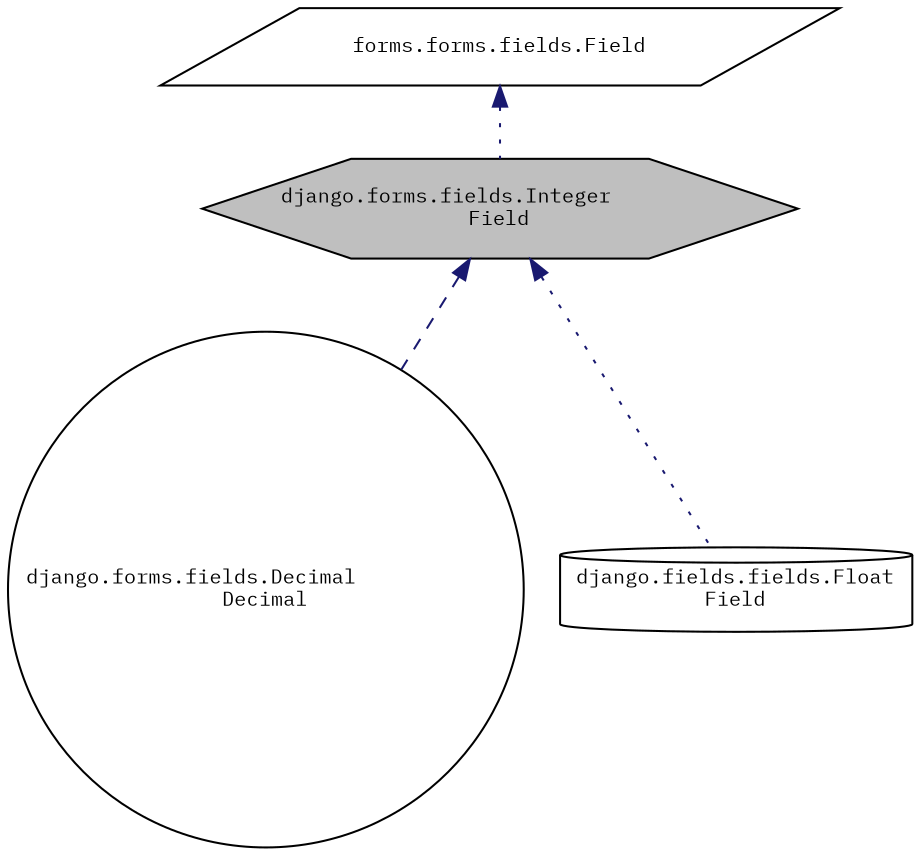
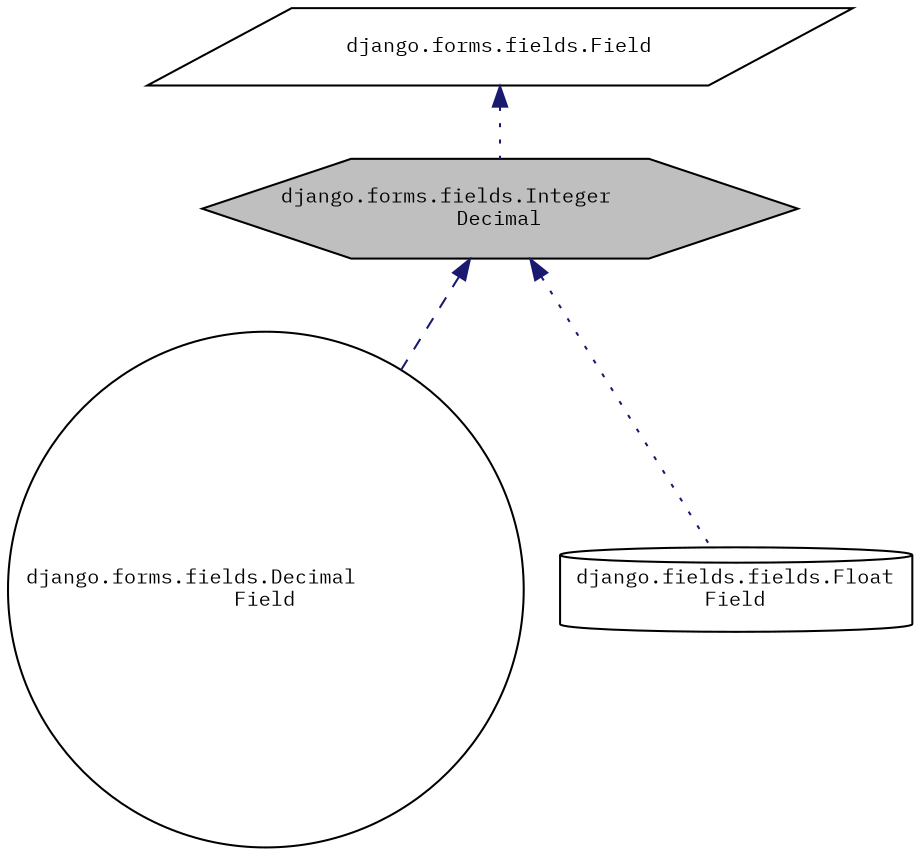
  digraph {
    fontname="IBM Plex Mono"
    node [color=black fillcolor=white fontname="IBM Plex Mono" fontsize=10 style=filled]
    edge [color=midnightblue dir=back fontname="IBM Plex Mono" fontsize=10 labelfontname=Helvetica labelfontsize=10 style=dotted]
-   n1 [fillcolor=grey75 fontcolor=black height=0.2 label="django.forms.fields.Integer\lField" shape=hexagon width=0.4]
-   n2 [height=0.2 label="django.forms.fields.Decimal\lDecimal" shape=circle width=0.4]
+   n1 [fillcolor=grey75 fontcolor=black height=0.2 label="django.forms.fields.Integer\lDecimal" shape=hexagon width=0.4]
+   n2 [height=0.2 label="django.forms.fields.Decimal\lField" shape=circle width=0.4]
    n3 [height=0.2 label="django.fields.fields.Float\lField" shape=cylinder width=0.4]
-   n4 [height=0.2 label="forms.forms.fields.Field" shape=parallelogram width=0.4]
+   n4 [height=0.2 label="django.forms.fields.Field" shape=parallelogram width=0.4]
    n1 -> n2 [style=dashed]
    n1 -> n3
    n4 -> n1
  }
